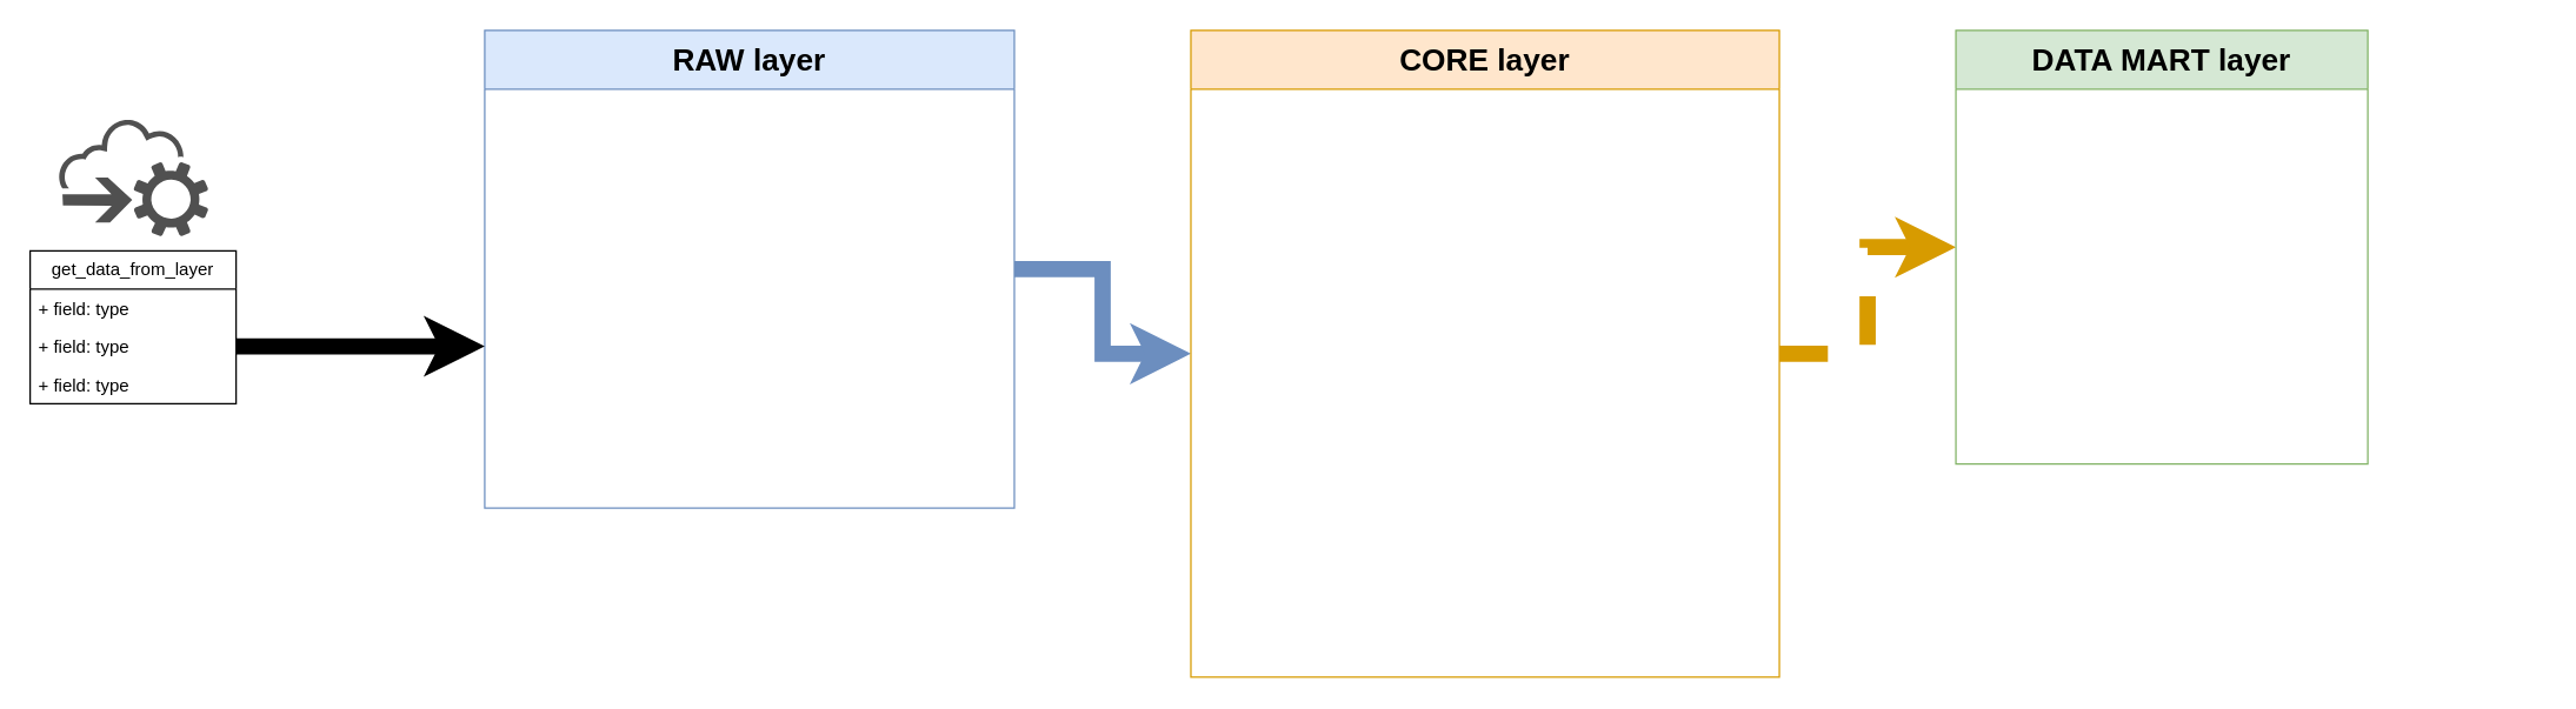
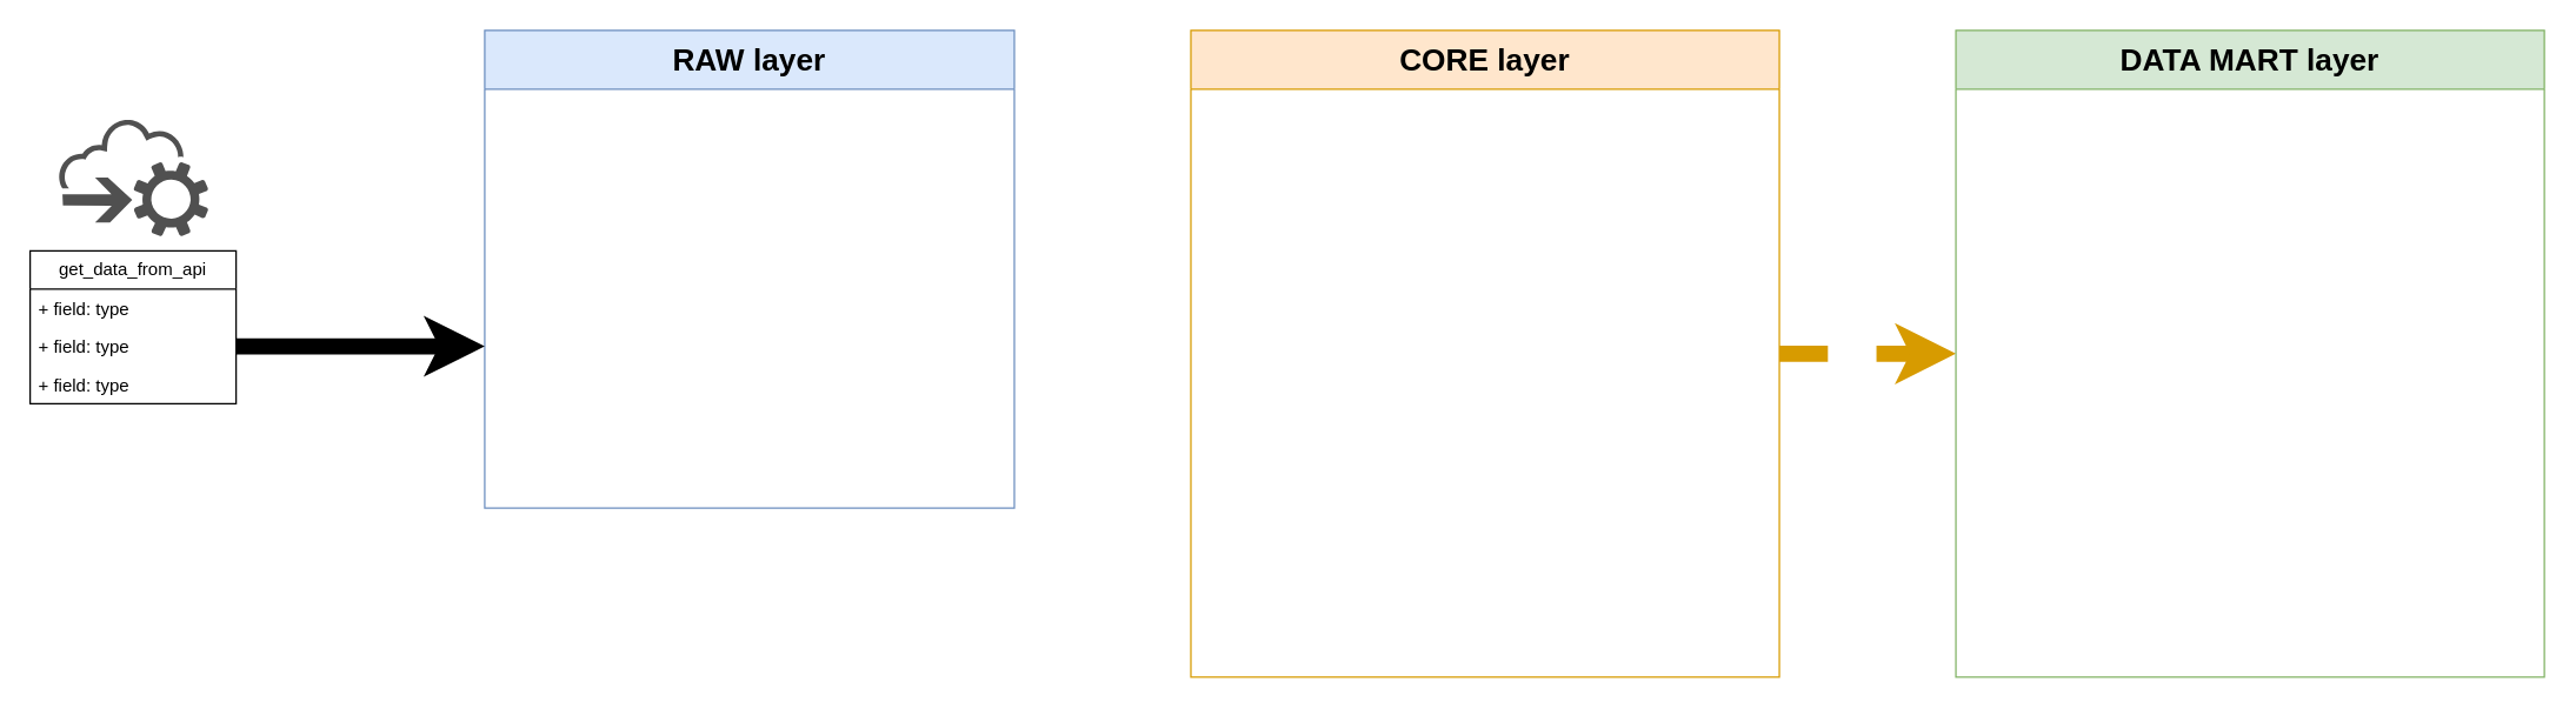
  <mxCell id="0" />
  <mxCell id="1" parent="0" />
- <mxCell id="2" style="edgeStyle=orthogonalEdgeStyle;rounded=0;orthogonalLoop=1;jettySize=auto;html=1;exitX=1;exitY=0.5;exitDx=0;exitDy=0;entryX=0;entryY=0.5;entryDx=0;entryDy=0;strokeWidth=11;fillColor=#dae8fc;strokeColor=#6c8ebf;" edge="1" parent="1" source="3" target="5"><mxGeometry relative="1" as="geometry" /></mxCell>
  <mxCell id="3" value="&lt;font style=&quot;font-size: 21px;&quot;&gt;RAW layer&lt;/font&gt;" style="swimlane;whiteSpace=wrap;html=1;startSize=40;fillColor=#dae8fc;strokeColor=#6c8ebf;" parent="1" vertex="1"><mxGeometry x="329" y="20" width="360" height="325" as="geometry" /></mxCell>
  <mxCell id="4" style="edgeStyle=orthogonalEdgeStyle;rounded=0;orthogonalLoop=1;jettySize=auto;html=1;exitX=1;exitY=0.5;exitDx=0;exitDy=0;entryX=0;entryY=0.5;entryDx=0;entryDy=0;fillColor=#ffe6cc;strokeColor=#d79b00;strokeWidth=11;dashed=1;" edge="1" parent="1" source="5" target="6"><mxGeometry relative="1" as="geometry" /></mxCell>
  <mxCell id="5" value="&lt;font style=&quot;font-size: 21px;&quot;&gt;CORE layer&lt;/font&gt;" style="swimlane;whiteSpace=wrap;html=1;startSize=40;fillColor=#ffe6cc;strokeColor=#d79b00;" parent="1" vertex="1"><mxGeometry x="809" y="20" width="400" height="440" as="geometry" /></mxCell>
- <mxCell id="6" value="&lt;font style=&quot;font-size: 21px;&quot;&gt;DATA MART layer&lt;/font&gt;" style="swimlane;whiteSpace=wrap;html=1;startSize=40;fillColor=#d5e8d4;strokeColor=#82b366;" parent="1" vertex="1"><mxGeometry x="1329" y="20" width="280" height="295" as="geometry" /></mxCell>
+ <mxCell id="6" value="&lt;font style=&quot;font-size: 21px;&quot;&gt;DATA MART layer&lt;/font&gt;" style="swimlane;whiteSpace=wrap;html=1;startSize=40;fillColor=#d5e8d4;strokeColor=#82b366;" parent="1" vertex="1"><mxGeometry x="1329" y="20" width="400" height="440" as="geometry" /></mxCell>
  <mxCell id="7" value="" style="sketch=0;pointerEvents=1;shadow=0;dashed=0;html=1;strokeColor=none;fillColor=#505050;labelPosition=center;verticalLabelPosition=bottom;outlineConnect=0;verticalAlign=top;align=center;shape=mxgraph.office.clouds.cloud_service_request;" vertex="1" parent="1"><mxGeometry x="39" y="80" width="102" height="80" as="geometry" /></mxCell>
- <mxCell id="8" value="get_data_from_layer" style="swimlane;fontStyle=0;childLayout=stackLayout;horizontal=1;startSize=26;fillColor=none;horizontalStack=0;resizeParent=1;resizeParentMax=0;resizeLast=0;collapsible=1;marginBottom=0;whiteSpace=wrap;html=1;" vertex="1" parent="1"><mxGeometry x="20" y="170" width="140" height="104" as="geometry" /></mxCell>
+ <mxCell id="8" value="get_data_from_api" style="swimlane;fontStyle=0;childLayout=stackLayout;horizontal=1;startSize=26;fillColor=none;horizontalStack=0;resizeParent=1;resizeParentMax=0;resizeLast=0;collapsible=1;marginBottom=0;whiteSpace=wrap;html=1;" vertex="1" parent="1"><mxGeometry x="20" y="170" width="140" height="104" as="geometry" /></mxCell>
  <mxCell id="9" value="+ field: type" style="text;strokeColor=none;fillColor=none;align=left;verticalAlign=top;spacingLeft=4;spacingRight=4;overflow=hidden;rotatable=0;points=[[0,0.5],[1,0.5]];portConstraint=eastwest;whiteSpace=wrap;html=1;" vertex="1" parent="8"><mxGeometry y="26" width="140" height="26" as="geometry" /></mxCell>
  <mxCell id="10" style="edgeStyle=orthogonalEdgeStyle;rounded=0;orthogonalLoop=1;jettySize=auto;html=1;exitX=1;exitY=0.5;exitDx=0;exitDy=0;strokeWidth=11;" edge="1" parent="8" source="11"><mxGeometry relative="1" as="geometry"><mxPoint x="309" y="64.897" as="targetPoint" /></mxGeometry></mxCell>
  <mxCell id="11" value="+ field: type" style="text;strokeColor=none;fillColor=none;align=left;verticalAlign=top;spacingLeft=4;spacingRight=4;overflow=hidden;rotatable=0;points=[[0,0.5],[1,0.5]];portConstraint=eastwest;whiteSpace=wrap;html=1;" vertex="1" parent="8"><mxGeometry y="52" width="140" height="26" as="geometry" /></mxCell>
  <mxCell id="12" value="+ field: type" style="text;strokeColor=none;fillColor=none;align=left;verticalAlign=top;spacingLeft=4;spacingRight=4;overflow=hidden;rotatable=0;points=[[0,0.5],[1,0.5]];portConstraint=eastwest;whiteSpace=wrap;html=1;" vertex="1" parent="8"><mxGeometry y="78" width="140" height="26" as="geometry" /></mxCell>
